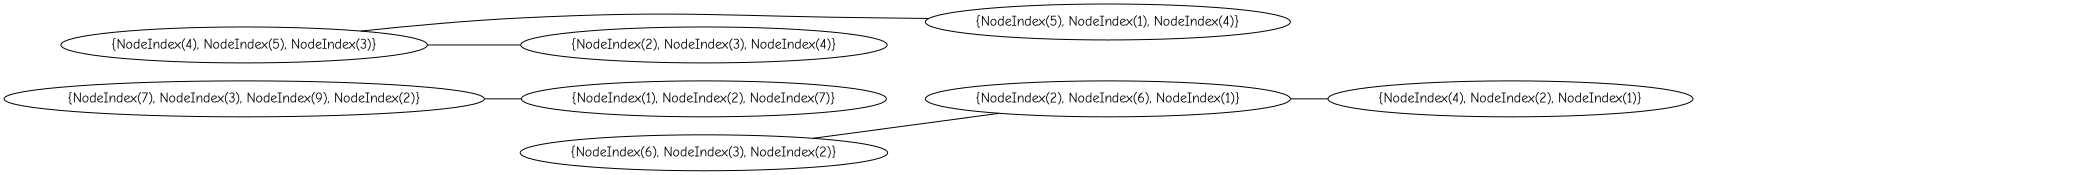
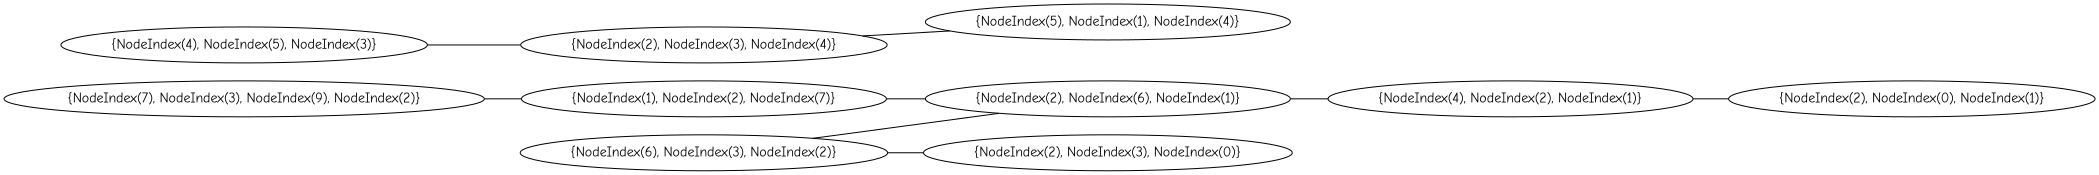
  graph {
    fontname="Comic Neue"
    rankdir=LR
    node [fontname="Comic Neue"]
    edge [fontname="Comic Neue"]
+   n1 [label="{NodeIndex(2), NodeIndex(0), NodeIndex(1)}"]
    n2 [label="{NodeIndex(4), NodeIndex(2), NodeIndex(1)}"]
    n3 [label="{NodeIndex(2), NodeIndex(6), NodeIndex(1)}"]
    n4 [label="{NodeIndex(1), NodeIndex(2), NodeIndex(7)}"]
    n5 [label="{NodeIndex(5), NodeIndex(1), NodeIndex(4)}"]
+   n6 [label="{NodeIndex(2), NodeIndex(3), NodeIndex(0)}"]
    n7 [label="{NodeIndex(2), NodeIndex(3), NodeIndex(4)}"]
    n8 [label="{NodeIndex(6), NodeIndex(3), NodeIndex(2)}"]
    n9 [label="{NodeIndex(7), NodeIndex(3), NodeIndex(9), NodeIndex(2)}"]
    n10 [label="{NodeIndex(4), NodeIndex(5), NodeIndex(3)}"]
+   n2 -- n1
    n3 -- n2
+   n4 -- n3
    n8 -- n3
+   n8 -- n6
    n9 -- n4
-   n10 -- n5
+   n7 -- n5
    n10 -- n7
  }
